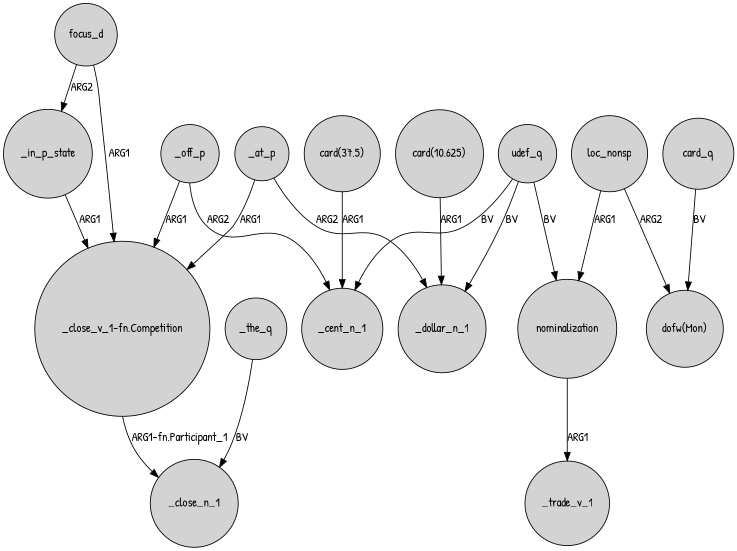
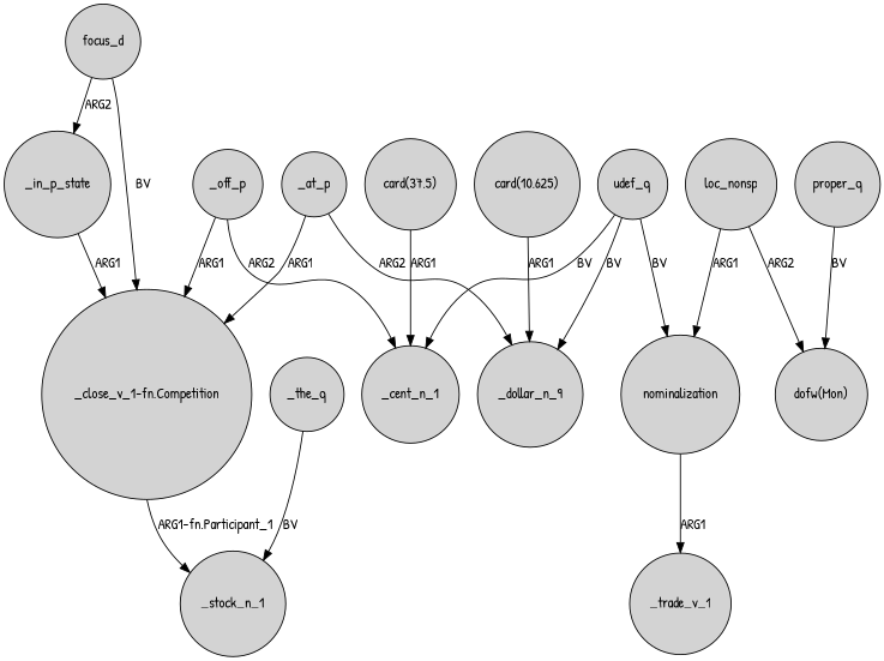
  digraph {
    fontname="Patrick Hand"
    node [fontname="Patrick Hand" shape=circle style=filled]
    edge [fontname="Patrick Hand"]
    _in_p_state
    "_close_v_1-fn.Competition"
    nominalization
    _trade_v_1
-   _stock_n_1 [label=_close_n_1]
+   _stock_n_1
    _off_p
    _cent_n_1
    focus_d
    "card(10.625)"
-   _dollar_n_1
+   _dollar_n_1 [label=_dollar_n_9]
    _at_p
    udef_q
-   proper_q [label=card_q]
+   proper_q
    "dofw(Mon)"
    loc_nonsp
    _the_q
    "card(37.5)"
    _in_p_state -> "_close_v_1-fn.Competition" [label=ARG1]
    "_close_v_1-fn.Competition" -> _stock_n_1 [label="ARG1-fn.Participant_1"]
    nominalization -> _trade_v_1 [label=ARG1]
    _off_p -> "_close_v_1-fn.Competition" [label=ARG1]
    _off_p -> _cent_n_1 [label=ARG2]
    focus_d -> _in_p_state [label=ARG2]
-   focus_d -> "_close_v_1-fn.Competition" [label=ARG1]
+   focus_d -> "_close_v_1-fn.Competition" [label=BV]
    "card(10.625)" -> _dollar_n_1 [label=ARG1]
    _at_p -> "_close_v_1-fn.Competition" [label=ARG1]
    _at_p -> _dollar_n_1 [label=ARG2]
    udef_q -> nominalization [label=BV]
    udef_q -> _cent_n_1 [label=BV]
    udef_q -> _dollar_n_1 [label=BV]
    proper_q -> "dofw(Mon)" [label=BV]
    loc_nonsp -> nominalization [label=ARG1]
    loc_nonsp -> "dofw(Mon)" [label=ARG2]
    _the_q -> _stock_n_1 [label=BV]
    "card(37.5)" -> _cent_n_1 [label=ARG1]
  }
